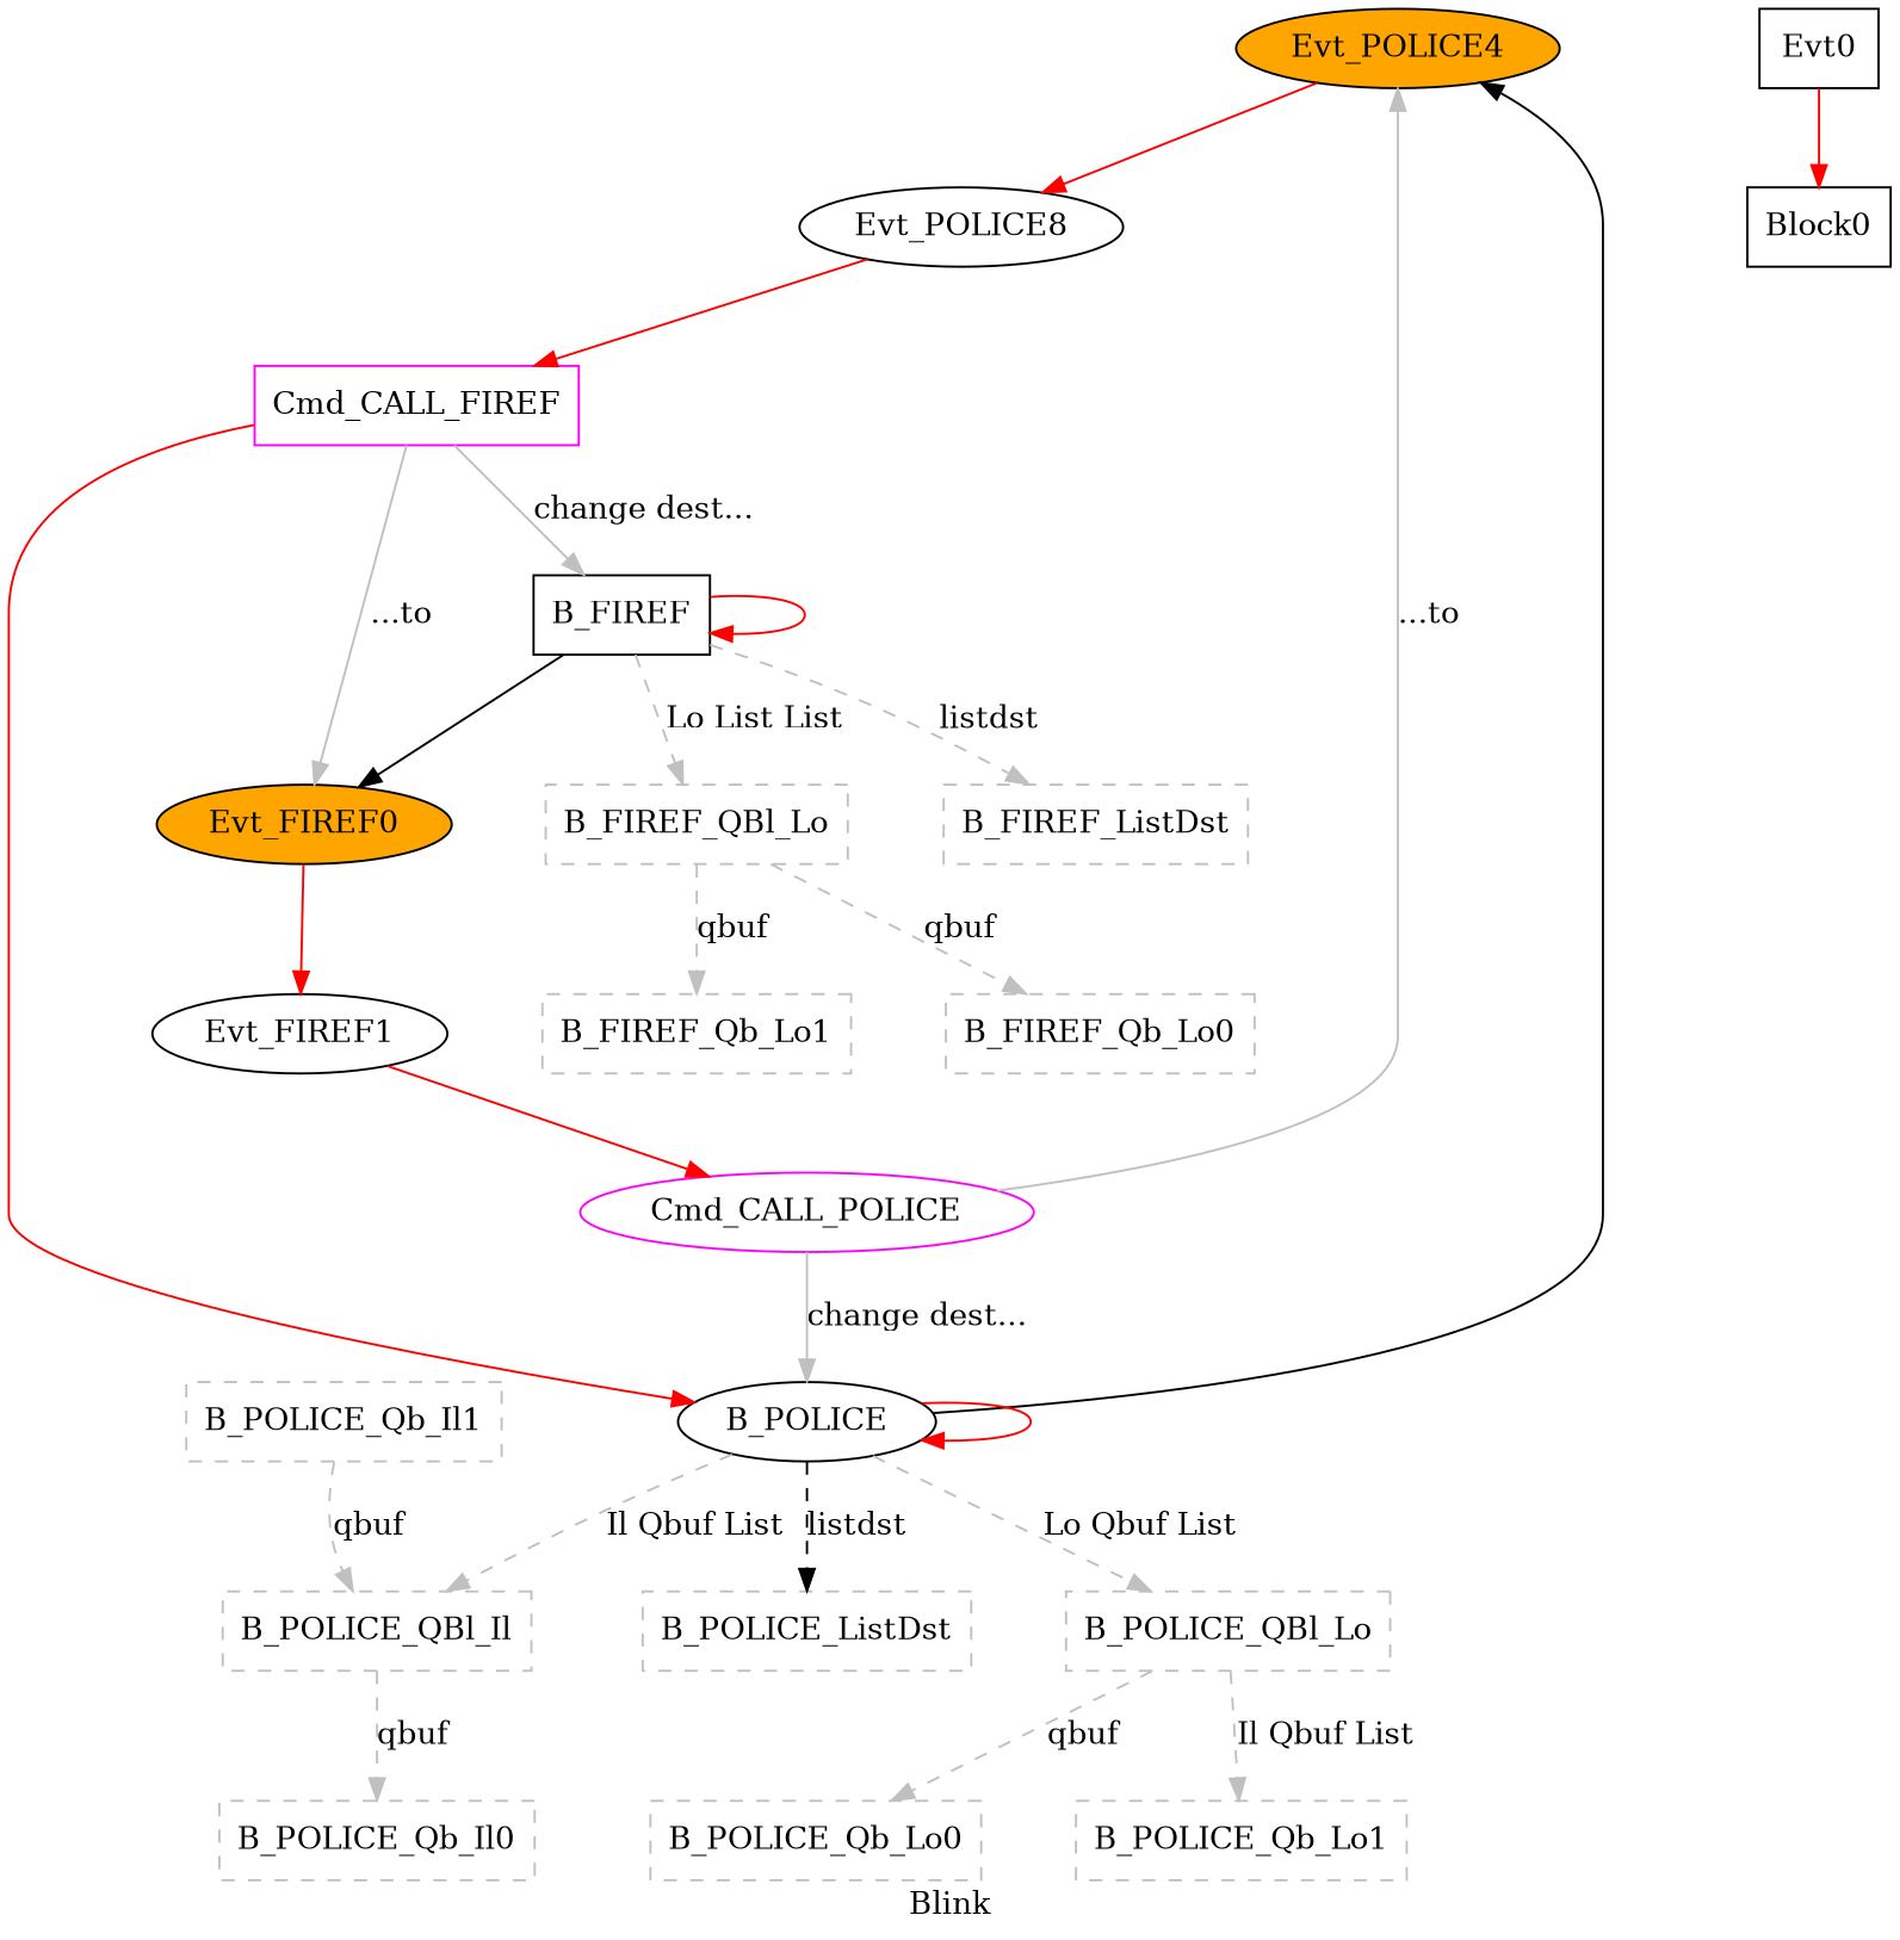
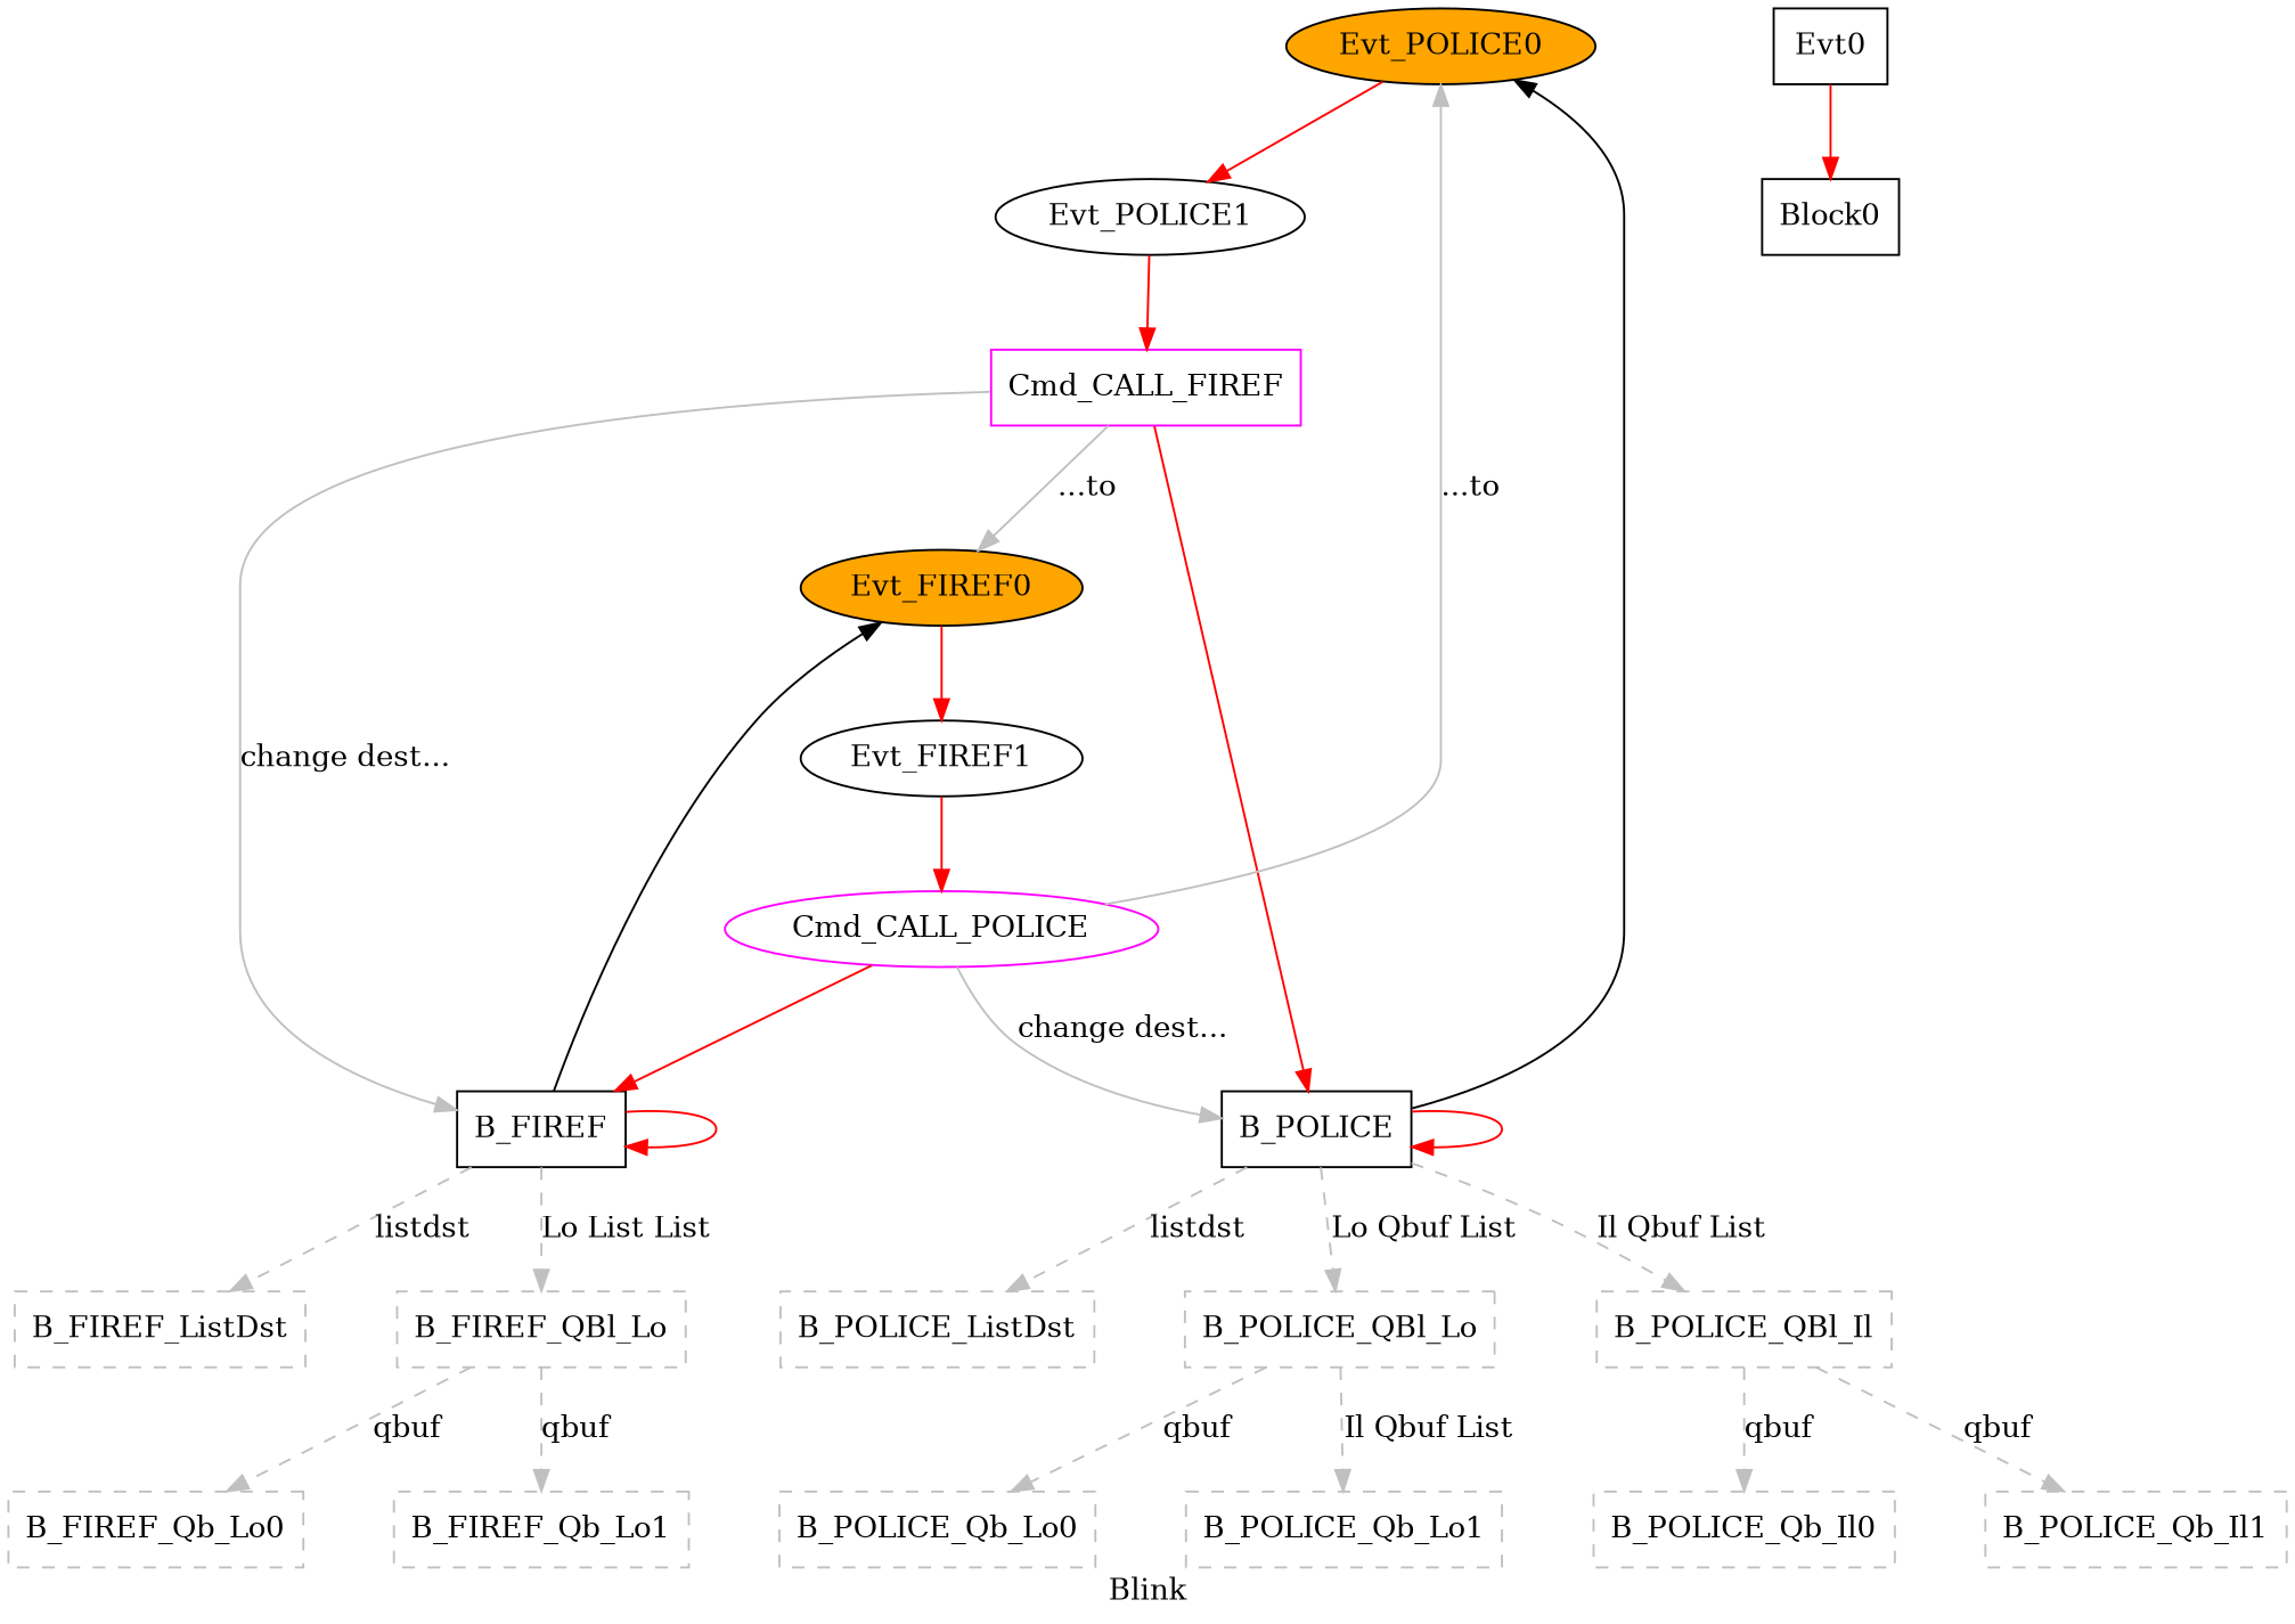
  digraph {
    fontname="DejaVu Serif"
    label=Blink
    mindist=0.6
    nodesep=0.6
    rankdir=TB
    ranksep=0.6
    root=Evt_POLICE0
    node [color=grey cpu=0 fid=1 fillcolor=white fontname="DejaVu Serif" pattern=police shape=rectangle style=dashed type=qbuf flags=0]
    edge [color=grey fontname="DejaVu Serif" type=defdst]
-   Evt_POLICE0 [color=black evtno="0x110" fillcolor=orange par="0x123" patentry=1 shape=oval style=filled toffs=0 type=tmsg label=Evt_POLICE4 flags=""]
-   Evt_POLICE1 [color=black evtno="0x110" par="0x456" shape=oval style=filled toffs=25000000 type=tmsg label=Evt_POLICE8 flags=""]
+   Evt_POLICE0 [color=black evtno="0x110" fillcolor=orange par="0x123" patentry=1 shape=oval style=filled toffs=0 type=tmsg flags=""]
+   Evt_POLICE1 [color=black evtno="0x110" par="0x456" shape=oval style=filled toffs=25000000 type=tmsg flags=""]
    Cmd_CALL_FIREF [color=magenta qty=1 shape=box style=filled toffs=50000000 tvalid=0 type=flow flags=""]
-   B_POLICE [color=black patexit=1 shape=ellipse style=filled tperiod=100000000 type=block flags=""]
+   B_POLICE [color=black patexit=1 style=filled tperiod=100000000 type=block flags=""]
    B_POLICE_ListDst [type=listdst]
    B_POLICE_QBl_Lo [type=qinfo]
    B_POLICE_QBl_Il [type=qinfo]
    B_POLICE_Qb_Lo0
    B_POLICE_Qb_Lo1
    B_POLICE_Qb_Il0
    B_POLICE_Qb_Il1
    Evt_FIREF0 [color=black evtno="0x112" fillcolor=orange par="0x789" patentry=1 pattern=firefighter shape=oval style=filled toffs=0 type=tmsg flags=""]
    Evt_FIREF1 [color=black evtno="0x112" par="0xABC" pattern=firefighter shape=oval style=filled toffs=50000000 type=tmsg flags=""]
    Cmd_CALL_POLICE [color=magenta pattern=firefighter qty=1 shape=oval style=filled toffs=100000000 tvalid=0 type=flow flags=""]
    B_FIREF [color=black patexit=1 pattern=firefighter style=filled tperiod=200000000 type=block flags=""]
    B_FIREF_ListDst [pattern=firefighter type=listdst]
    B_FIREF_QBl_Lo [pattern=firefighter type=qinfo]
    B_FIREF_Qb_Lo0 [pattern=firefighter]
    B_FIREF_Qb_Lo1 [pattern=firefighter]
    Evt0 [color=black evtno=1 par=1 patentry=1 pattern=ping style=filled toffs=0 type=tmsg flags=""]
    Block0 [color=black patexit=1 pattern=ping style=filled tperiod=100000 type=block flags=""]
    subgraph sub_1 {
      color=none
      label="Thread 0"
      Evt_POLICE0
      Evt_POLICE1
      Cmd_CALL_FIREF
      B_POLICE
      B_POLICE_ListDst
      B_POLICE_QBl_Lo
      B_POLICE_QBl_Il
      B_POLICE_Qb_Lo0
      B_POLICE_Qb_Lo1
      B_POLICE_Qb_Il0
      B_POLICE_Qb_Il1
    }
    subgraph sub_2 {
      color=none
      label="Thread 1"
      Evt_FIREF0
      Evt_FIREF1
      Cmd_CALL_POLICE
      B_FIREF
      B_FIREF_ListDst
      B_FIREF_QBl_Lo
      B_FIREF_Qb_Lo0
      B_FIREF_Qb_Lo1
    }
    Evt_POLICE0 -> Evt_POLICE1 [color=red]
    Evt_POLICE1 -> Cmd_CALL_FIREF [color=red]
    Cmd_CALL_FIREF -> B_POLICE [color=red]
    Cmd_CALL_FIREF -> Evt_FIREF0 [label="...to" type=flowdst]
    Cmd_CALL_FIREF -> B_FIREF [label="change dest..." type=target]
    B_POLICE -> Evt_POLICE0 [color=black type=altdst]
    B_POLICE -> B_POLICE [color=red]
-   B_POLICE -> B_POLICE_ListDst [color=black label=listdst style=dashed type=listdst]
+   B_POLICE -> B_POLICE_ListDst [label=listdst style=dashed type=listdst]
    B_POLICE -> B_POLICE_QBl_Lo [label="Lo Qbuf List" style=dashed type=priolo]
    B_POLICE -> B_POLICE_QBl_Il [label="Il Qbuf List" style=dashed type=prioil]
    B_POLICE_QBl_Lo -> B_POLICE_Qb_Lo0 [label=qbuf style=dashed type=meta]
    B_POLICE_QBl_Lo -> B_POLICE_Qb_Lo1 [label="Il Qbuf List" style=dashed type=meta]
    B_POLICE_QBl_Il -> B_POLICE_Qb_Il0 [label=qbuf style=dashed type=meta]
-   B_POLICE_Qb_Il1 -> B_POLICE_QBl_Il [label=qbuf style=dashed type=meta]
+   B_POLICE_QBl_Il -> B_POLICE_Qb_Il1 [label=qbuf style=dashed type=meta]
    Evt_FIREF0 -> Evt_FIREF1 [color=red]
    Evt_FIREF1 -> Cmd_CALL_POLICE [color=red]
    Cmd_CALL_POLICE -> Evt_POLICE0 [label="...to" type=flowdst]
    Cmd_CALL_POLICE -> B_POLICE [label="change dest..." type=target]
+   Cmd_CALL_POLICE -> B_FIREF [color=red]
    B_FIREF -> Evt_FIREF0 [color=black type=altdst]
    B_FIREF -> B_FIREF [color=red]
    B_FIREF -> B_FIREF_ListDst [label=listdst style=dashed type=listdst]
    B_FIREF -> B_FIREF_QBl_Lo [label="Lo List List" style=dashed type=priolo]
    B_FIREF_QBl_Lo -> B_FIREF_Qb_Lo0 [label=qbuf style=dashed type=meta]
    B_FIREF_QBl_Lo -> B_FIREF_Qb_Lo1 [label=qbuf style=dashed type=meta]
    Evt0 -> Block0 [color=red]
  }
